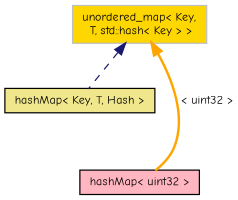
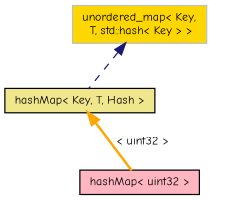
  digraph {
    fontname="Comic Neue"
    node [color=black fontname="Comic Neue" fontsize=10 shape=record style=filled]
    edge [dir=back fontname="Comic Neue" fontsize=10 labelfontname=Helvetica labelfontsize=10]
    n1 [fillcolor=khaki fontcolor=black height=0.2 label="hashMap\< Key, T, Hash \>" width=0.4]
    n2 [fillcolor=lightpink height=0.2 label="hashMap\< uint32 \>" width=0.4]
    n3 [color=grey75 fillcolor=gold height=0.2 label="unordered_map\< Key,\l T, std::hash\< Key \> \>" width=0.4]
-   n3 -> n2 [color=orange label=" \< uint32 \>" style=bold]
+   n1 -> n2 [color=orange label=" \< uint32 \>" style=bold]
    n3 -> n1 [color=midnightblue style=dashed]
  }
